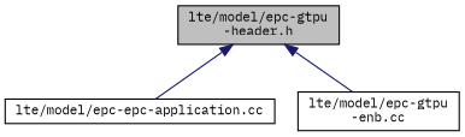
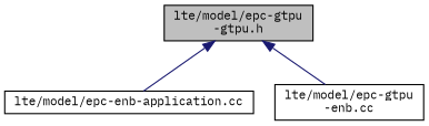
  digraph {
    fontname="IBM Plex Mono"
    node [color=black fillcolor=white fontname="IBM Plex Mono" fontsize=10 shape=record style=filled]
    edge [color=midnightblue dir=back fontname="IBM Plex Mono" fontsize=10 labelfontname=Helvetica labelfontsize=10 style=solid]
-   n1 [fillcolor=grey75 fontcolor=black height=0.2 label="lte/model/epc-gtpu\l-header.h" width=0.4]
-   n2 [height=0.2 label="lte/model/epc-epc-application.cc" width=0.4]
+   n1 [fillcolor=grey75 fontcolor=black height=0.2 label="lte/model/epc-gtpu\l-gtpu.h" width=0.4]
+   n2 [height=0.2 label="lte/model/epc-enb-application.cc" width=0.4]
    n3 [height=0.2 label="lte/model/epc-gtpu\l-enb.cc" width=0.4]
    n1 -> n2
    n1 -> n3
  }
